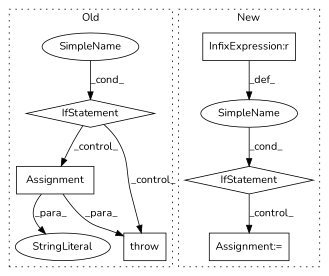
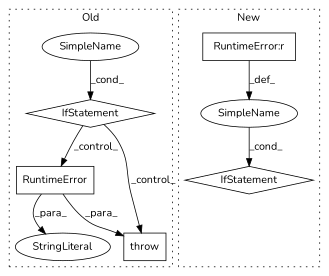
  digraph {
    fontname=Nunito
    node [a=25 fontname=Nunito shape=box]
    edge [fontname=Nunito]
-   n1 [a=32 l="13,1" label=Assignment s="4135,4175"]
+   n1 [a=32 l="13,1" label=RuntimeError s="4135,4175"]
    n2 [a=53 l=6 label=throw s=4129]
    n3 [l="4,2" label=IfStatement s="4091,4119" shape=diamond]
    n4 [a=42 label=SimpleName shape=ellipse]
    n5 [a=45 l=27 label=StringLiteral s=4148 shape=ellipse]
    n6 [l="4,2" label=IfStatement s="4042,4080" shape=diamond]
-   n7 [a=7 l=1 label="Assignment:=" s=4254]
    n8 [a=42 label=SimpleName shape=ellipse]
-   n9 [a=27 l=4 label="InfixExpression:r" s=4055]
+   n9 [a=27 l=4 label="RuntimeError:r" s=4055]
    subgraph cluster_1 {
      label=Old
      style=dotted
      n1
      n2
      n3
      n4
      n5
    }
    subgraph cluster_2 {
      label=New
      style=dotted
      n6
-     n7
      n8
      n9
    }
    n1 -> n2 [label=_para_]
    n1 -> n5 [label=_para_]
    n3 -> n1 [label=_control_]
    n3 -> n2 [label=_control_]
    n4 -> n3 [label=_cond_]
-   n6 -> n7 [label=_control_]
    n8 -> n6 [label=_cond_]
    n9 -> n8 [label=_def_]
  }
